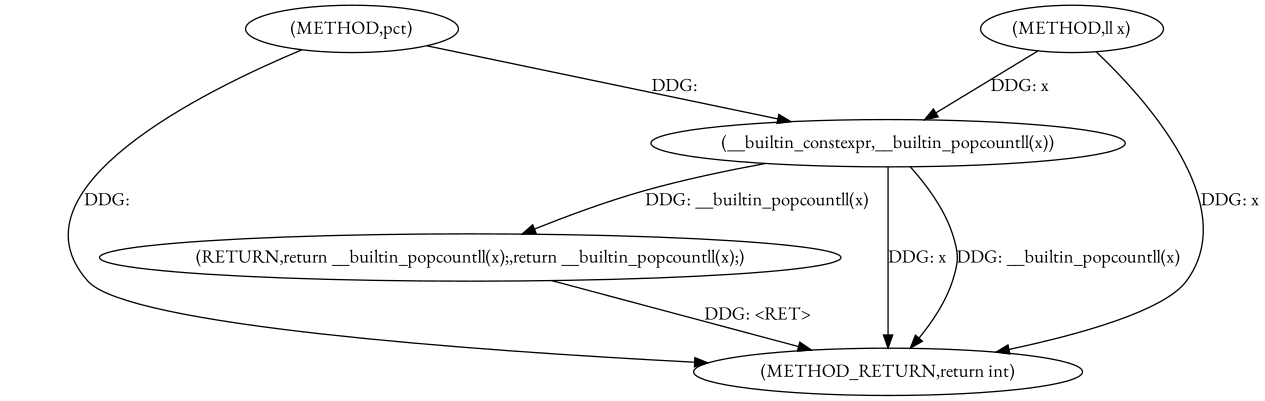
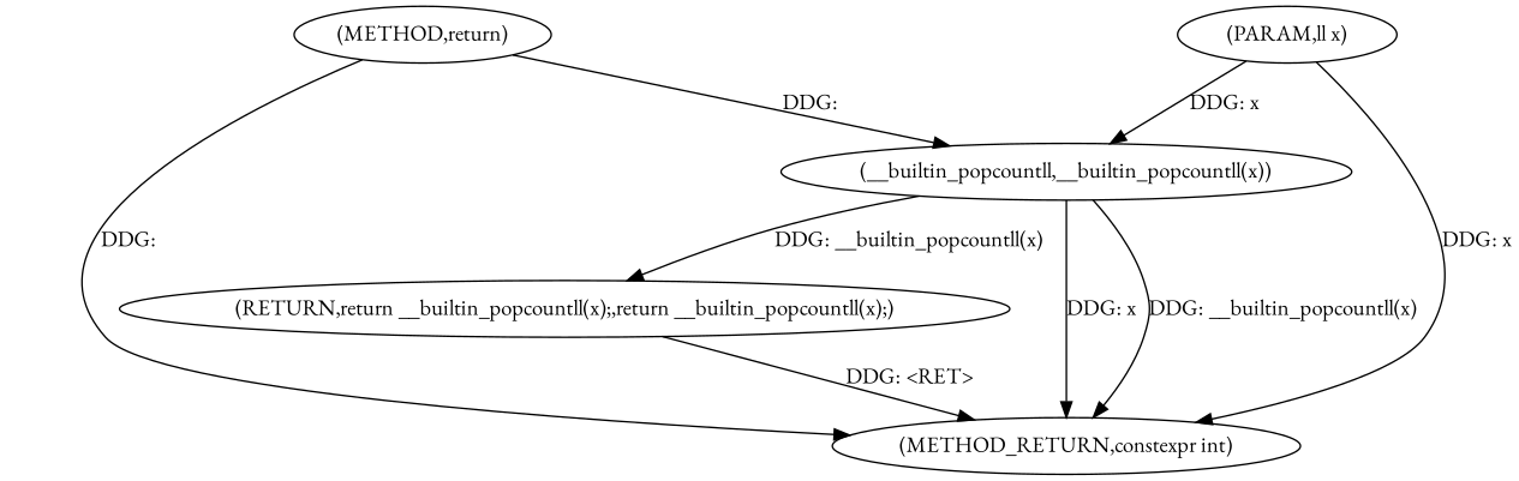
  digraph {
    fontname="EB Garamond"
    node [fontname="EB Garamond"]
    edge [fontname="EB Garamond"]
-   n1 [label="(METHOD,pct)"]
-   n2 [label="(__builtin_constexpr,__builtin_popcountll(x))"]
-   n3 [label="(METHOD_RETURN,return int)"]
-   n4 [label="(METHOD,ll x)"]
+   n1 [label="(METHOD,return)"]
+   n2 [label="(__builtin_popcountll,__builtin_popcountll(x))"]
+   n3 [label="(METHOD_RETURN,constexpr int)"]
+   n4 [label="(PARAM,ll x)"]
    n5 [label="(RETURN,return __builtin_popcountll(x);,return __builtin_popcountll(x);)"]
    n1 -> n2 [label="DDG: "]
    n1 -> n3 [label="DDG: "]
    n2 -> n3 [label="DDG: x"]
    n2 -> n3 [label="DDG: __builtin_popcountll(x)"]
    n2 -> n5 [label="DDG: __builtin_popcountll(x)"]
    n4 -> n2 [label="DDG: x"]
    n4 -> n3 [label="DDG: x"]
    n5 -> n3 [label="DDG: <RET>"]
  }
